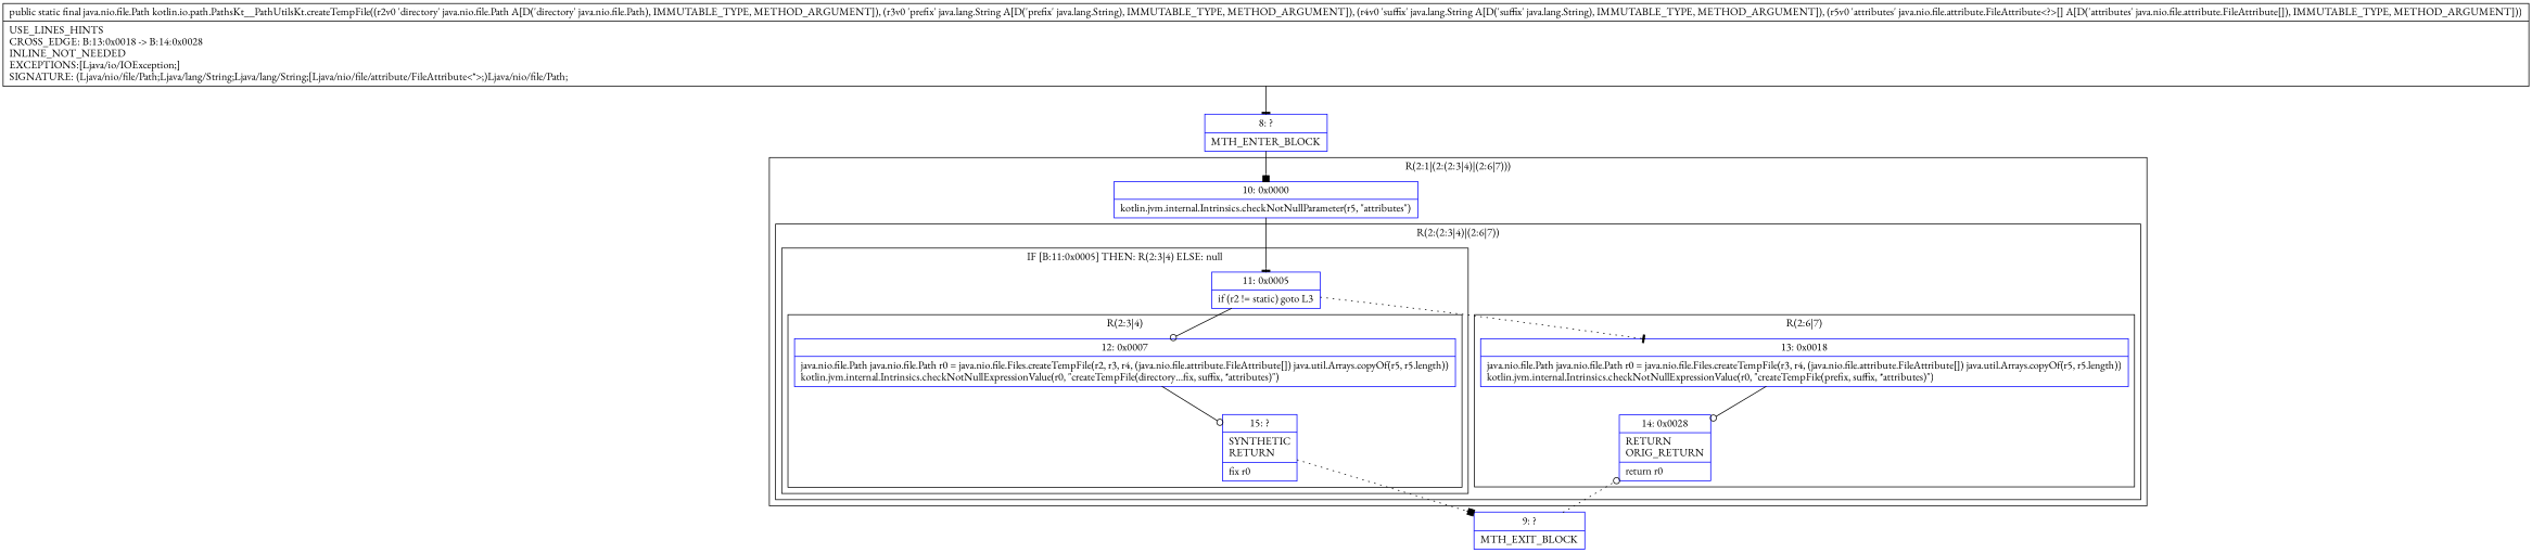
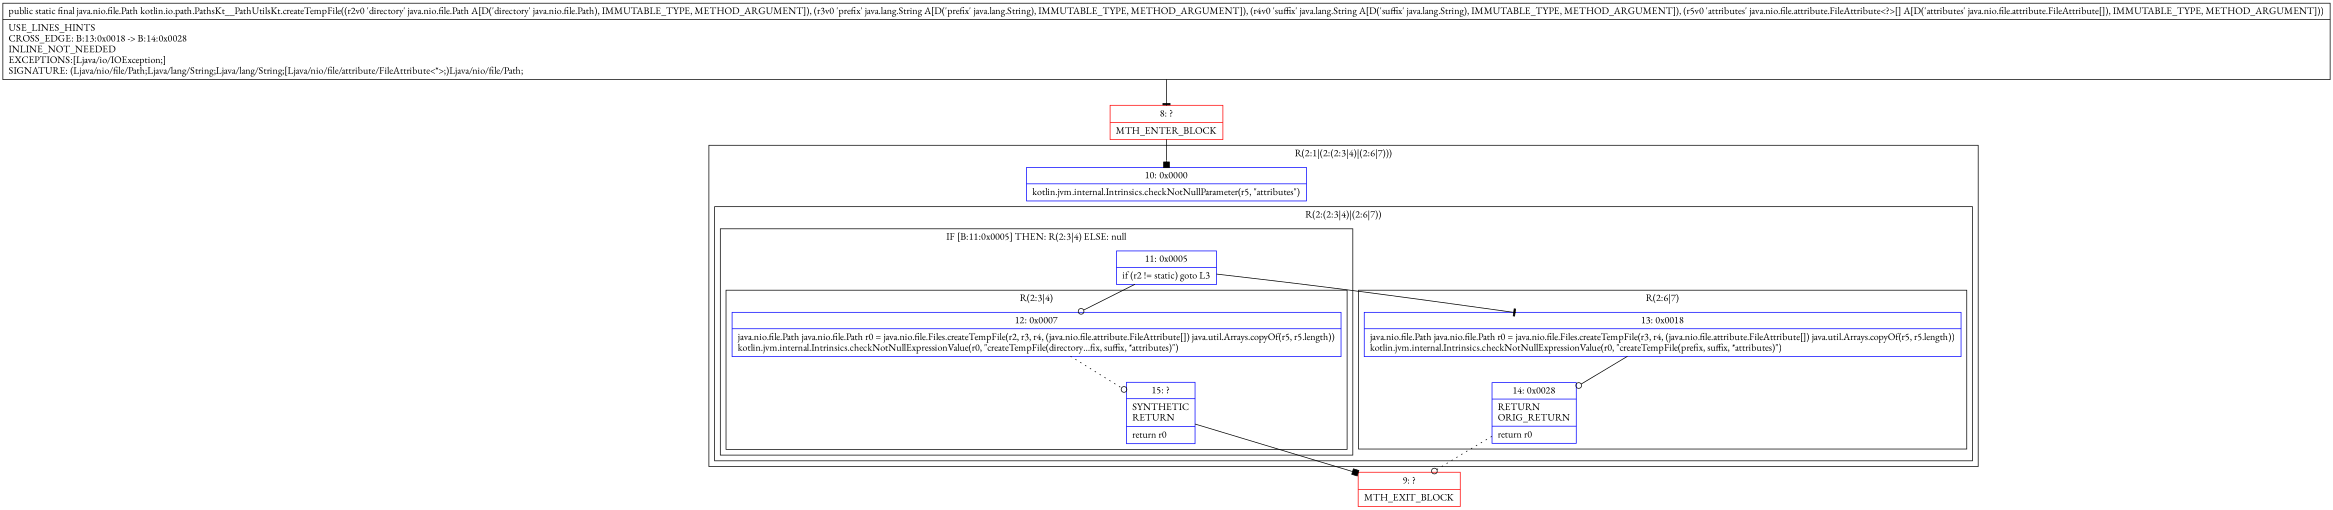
  digraph {
    fontname="EB Garamond"
    node [color=blue fontname="EB Garamond" shape=record]
    edge [arrowhead=odot fontname="EB Garamond" style=solid]
    n1 [label="{12\:\ 0x0007|java.nio.file.Path java.nio.file.Path r0 = java.nio.file.Files.createTempFile(r2, r3, r4, (java.nio.file.attribute.FileAttribute[]) java.util.Arrays.copyOf(r5, r5.length))\lkotlin.jvm.internal.Intrinsics.checkNotNullExpressionValue(r0, \"createTempFile(directory…fix, suffix, *attributes)\")\l}"]
-   n2 [label="{15\:\ ?|SYNTHETIC\lRETURN\l|fix r0\l}"]
+   n2 [label="{15\:\ ?|SYNTHETIC\lRETURN\l|return r0\l}"]
    n3 [label="{11\:\ 0x0005|if (r2 != static) goto L3\l}"]
    n4 [label="{13\:\ 0x0018|java.nio.file.Path java.nio.file.Path r0 = java.nio.file.Files.createTempFile(r3, r4, (java.nio.file.attribute.FileAttribute[]) java.util.Arrays.copyOf(r5, r5.length))\lkotlin.jvm.internal.Intrinsics.checkNotNullExpressionValue(r0, \"createTempFile(prefix, suffix, *attributes)\")\l}"]
    n5 [label="{14\:\ 0x0028|RETURN\lORIG_RETURN\l|return r0\l}"]
    n6 [label="{10\:\ 0x0000|kotlin.jvm.internal.Intrinsics.checkNotNullParameter(r5, \"attributes\")\l}"]
-   n7 [label="{9\:\ ?|MTH_EXIT_BLOCK\l}"]
-   n8 [label="{8\:\ ?|MTH_ENTER_BLOCK\l}"]
+   n7 [color=red label="{9\:\ ?|MTH_EXIT_BLOCK\l}"]
+   n8 [color=red label="{8\:\ ?|MTH_ENTER_BLOCK\l}"]
    n9 [label="{public static final java.nio.file.Path kotlin.io.path.PathsKt__PathUtilsKt.createTempFile((r2v0 'directory' java.nio.file.Path A[D('directory' java.nio.file.Path), IMMUTABLE_TYPE, METHOD_ARGUMENT]), (r3v0 'prefix' java.lang.String A[D('prefix' java.lang.String), IMMUTABLE_TYPE, METHOD_ARGUMENT]), (r4v0 'suffix' java.lang.String A[D('suffix' java.lang.String), IMMUTABLE_TYPE, METHOD_ARGUMENT]), (r5v0 'attributes' java.nio.file.attribute.FileAttribute\<?\>[] A[D('attributes' java.nio.file.attribute.FileAttribute[]), IMMUTABLE_TYPE, METHOD_ARGUMENT]))  | USE_LINES_HINTS\lCROSS_EDGE: B:13:0x0018 \-\> B:14:0x0028\lINLINE_NOT_NEEDED\lEXCEPTIONS:[Ljava\/io\/IOException;]\lSIGNATURE: (Ljava\/nio\/file\/Path;Ljava\/lang\/String;Ljava\/lang\/String;[Ljava\/nio\/file\/attribute\/FileAttribute\<*\>;)Ljava\/nio\/file\/Path;\l}" color=""]
    subgraph cluster_1 {
      label="R(2:1|(2:(2:3|4)|(2:6|7)))"
      n6
      subgraph cluster_2 {
        label="R(2:(2:3|4)|(2:6|7))"
        subgraph cluster_3 {
          label="IF [B:11:0x0005] THEN: R(2:3|4) ELSE: null"
          n3
          subgraph cluster_4 {
            label="R(2:3|4)"
            n1
            n2
          }
        }
        subgraph cluster_5 {
          label="R(2:6|7)"
          n4
          n5
        }
      }
    }
-   n1 -> n2
-   n2 -> n7 [arrowhead=box style=dotted]
+   n1 -> n2 [style=dotted]
+   n2 -> n7 [arrowhead=box]
    n3 -> n1
-   n3 -> n4 [arrowhead=tee style=dotted]
+   n3 -> n4 [arrowhead=tee]
    n4 -> n5
-   n7 -> n5 [style=dotted]
-   n6 -> n3 [arrowhead=tee]
+   n5 -> n7 [style=dotted]
    n8 -> n6 [arrowhead=box]
    n9 -> n8 [arrowhead=tee]
  }
